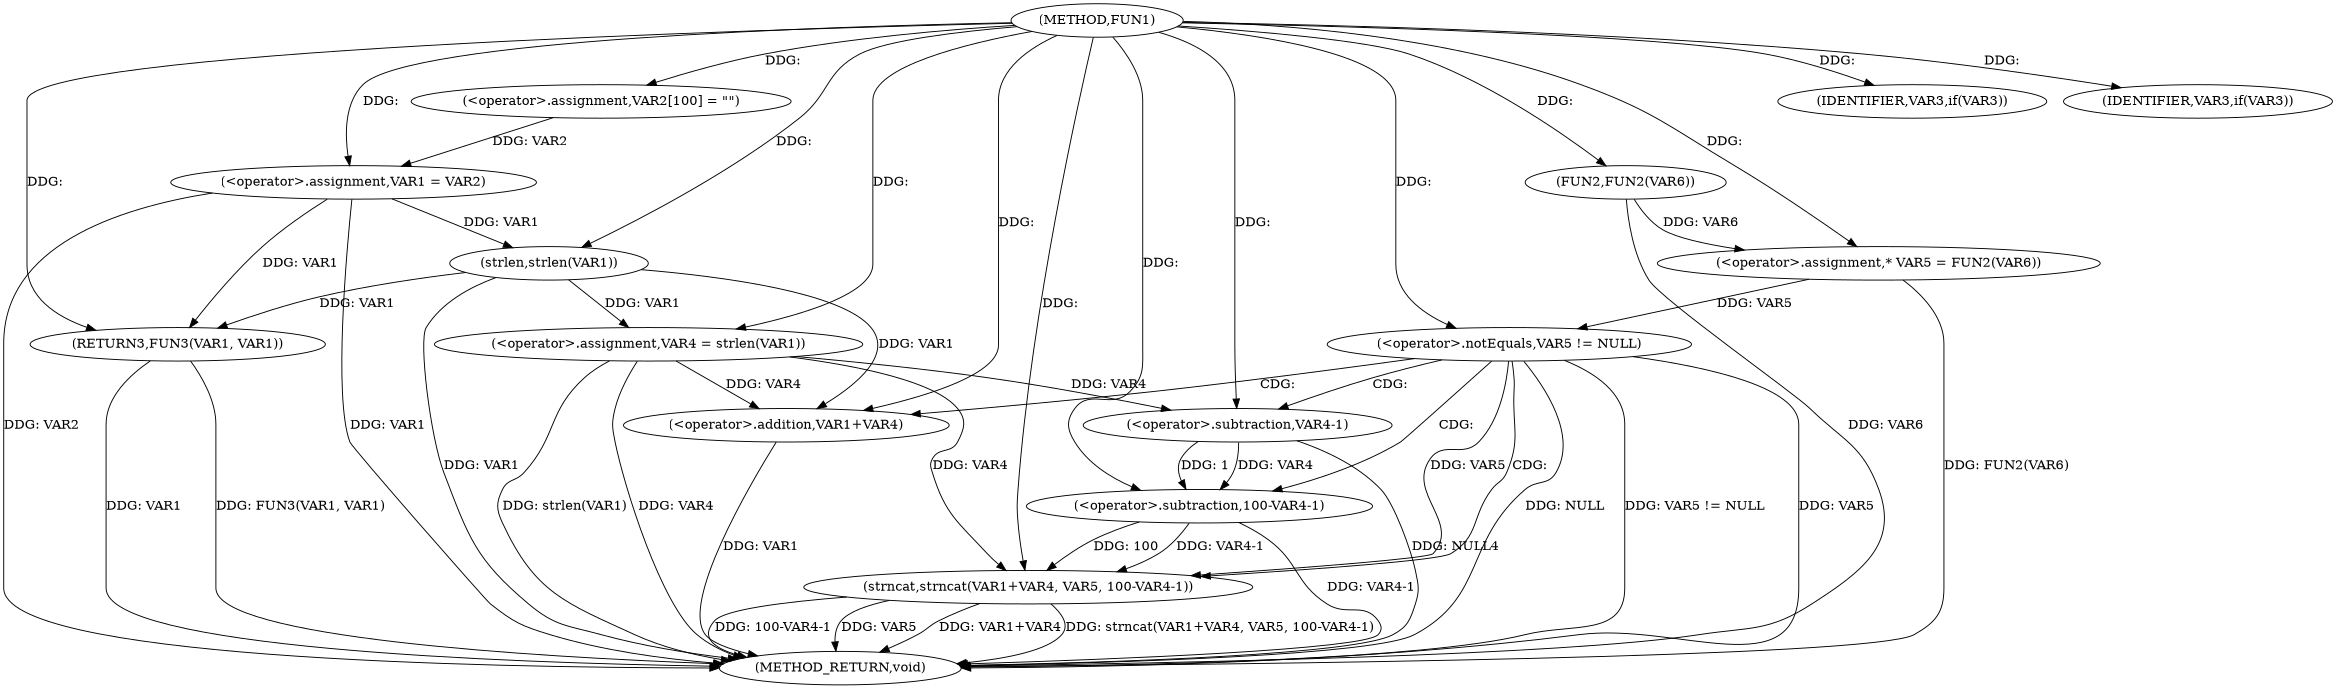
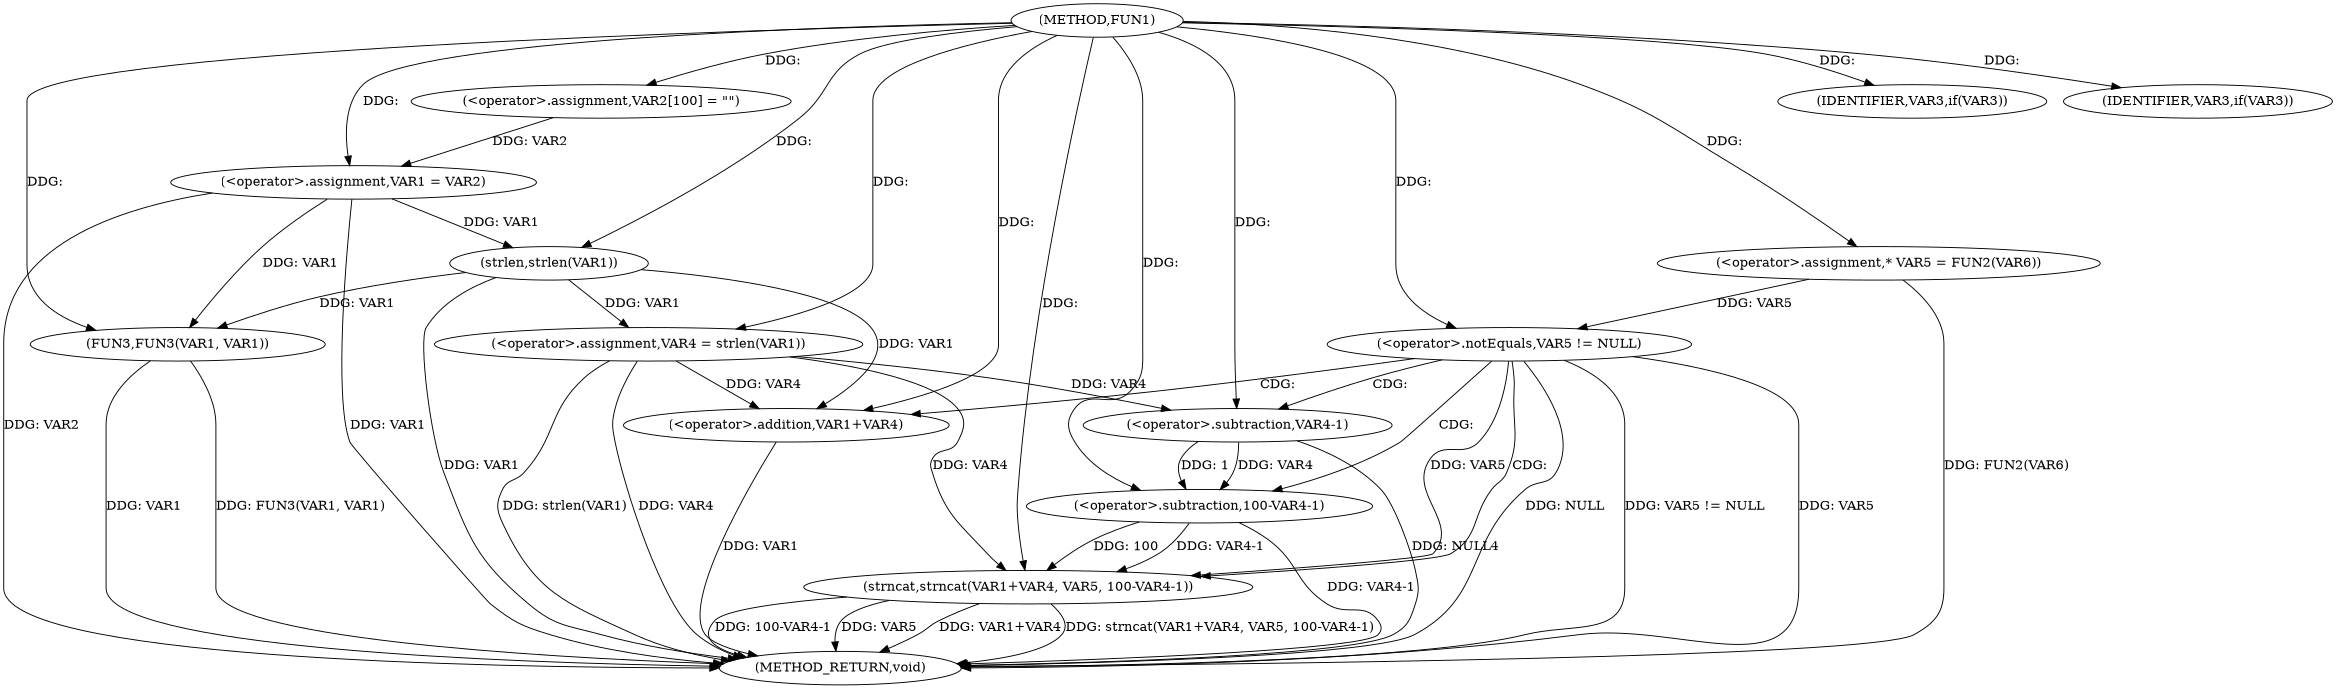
  digraph {
    n1 [label="(METHOD,FUN1)"]
    n2 [label="(<operator>.assignment,VAR2[100] = \"\")"]
    n3 [label="(<operator>.assignment,VAR1 = VAR2)"]
    n4 [label="(IDENTIFIER,VAR3,if(VAR3))"]
    n5 [label="(<operator>.assignment,VAR4 = strlen(VAR1))"]
    n6 [label="(strlen,strlen(VAR1))"]
    n7 [label="(<operator>.assignment,* VAR5 = FUN2(VAR6))"]
-   n8 [label="(FUN2,FUN2(VAR6))"]
    n9 [label="(<operator>.notEquals,VAR5 != NULL)"]
    n10 [label="(strncat,strncat(VAR1+VAR4, VAR5, 100-VAR4-1))"]
    n11 [label="(<operator>.addition,VAR1+VAR4)"]
    n12 [label="(<operator>.subtraction,100-VAR4-1)"]
    n13 [label="(<operator>.subtraction,VAR4-1)"]
    n14 [label="(IDENTIFIER,VAR3,if(VAR3))"]
-   n15 [label="(RETURN3,FUN3(VAR1, VAR1))"]
+   n15 [label="(FUN3,FUN3(VAR1, VAR1))"]
    n16 [label="(METHOD_RETURN,void)"]
    n1 -> n2 [label="DDG: "]
    n1 -> n3 [label="DDG: "]
    n1 -> n4 [label="DDG: "]
    n1 -> n5 [label="DDG: "]
    n1 -> n6 [label="DDG: "]
    n1 -> n7 [label="DDG: "]
-   n1 -> n8 [label="DDG: "]
    n1 -> n9 [label="DDG: "]
    n1 -> n10 [label="DDG: "]
    n1 -> n11 [label="DDG: "]
    n1 -> n12 [label="DDG: "]
    n1 -> n13 [label="DDG: "]
    n1 -> n14 [label="DDG: "]
    n1 -> n15 [label="DDG: "]
    n2 -> n3 [label="DDG: VAR2"]
    n3 -> n6 [label="DDG: VAR1"]
    n3 -> n15 [label="DDG: VAR1"]
    n3 -> n16 [label="DDG: VAR1"]
    n3 -> n16 [label="DDG: VAR2"]
    n5 -> n10 [label="DDG: VAR4"]
    n5 -> n11 [label="DDG: VAR4"]
    n5 -> n13 [label="DDG: VAR4"]
    n5 -> n16 [label="DDG: strlen(VAR1)"]
    n5 -> n16 [label="DDG: VAR4"]
    n6 -> n5 [label="DDG: VAR1"]
    n6 -> n11 [label="DDG: VAR1"]
    n6 -> n15 [label="DDG: VAR1"]
    n6 -> n16 [label="DDG: VAR1"]
    n7 -> n9 [label="DDG: VAR5"]
    n7 -> n16 [label="DDG: FUN2(VAR6)"]
-   n8 -> n7 [label="DDG: VAR6"]
-   n8 -> n16 [label="DDG: VAR6"]
    n9 -> n10 [label="DDG: VAR5"]
    n9 -> n10 [label="CDG: "]
    n9 -> n11 [label="CDG: "]
    n9 -> n12 [label="CDG: "]
    n9 -> n13 [label="CDG: "]
    n9 -> n16 [label="DDG: VAR5 != NULL"]
    n9 -> n16 [label="DDG: NULL"]
    n9 -> n16 [label="DDG: VAR5"]
    n10 -> n16 [label="DDG: VAR5"]
    n10 -> n16 [label="DDG: VAR1+VAR4"]
    n10 -> n16 [label="DDG: strncat(VAR1+VAR4, VAR5, 100-VAR4-1)"]
    n10 -> n16 [label="DDG: 100-VAR4-1"]
    n11 -> n16 [label="DDG: VAR1"]
    n12 -> n10 [label="DDG: 100"]
    n12 -> n10 [label="DDG: VAR4-1"]
    n12 -> n16 [label="DDG: VAR4-1"]
    n13 -> n12 [label="DDG: VAR4"]
    n13 -> n12 [label="DDG: 1"]
    n13 -> n16 [label="DDG: NULL4"]
    n15 -> n16 [label="DDG: FUN3(VAR1, VAR1)"]
    n15 -> n16 [label="DDG: VAR1"]
  }
